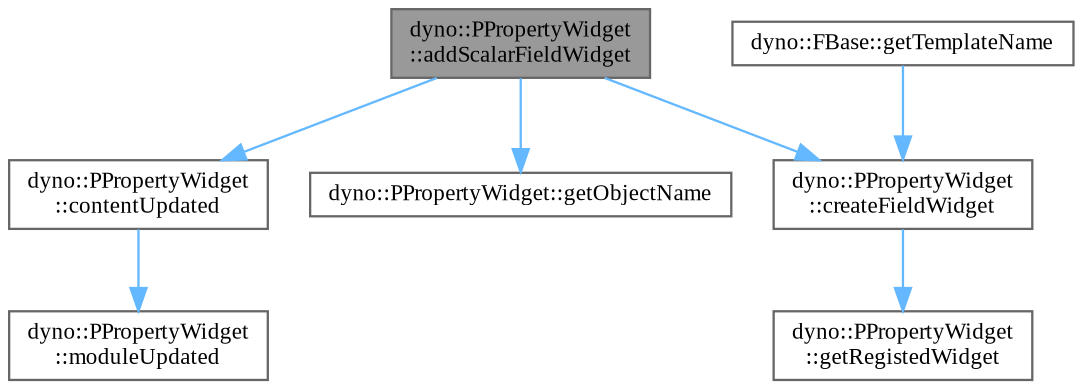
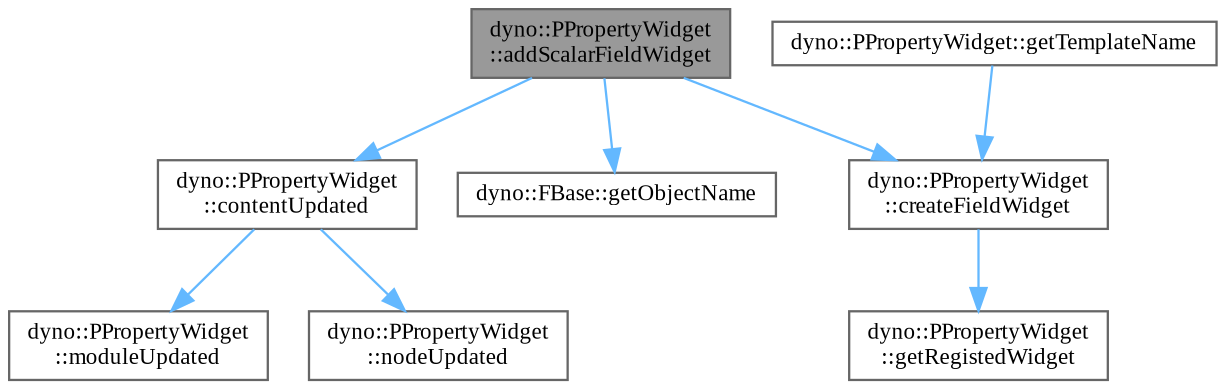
  digraph {
    fontname="Liberation Serif"
    rankdir=TB
    node [color=grey40 fillcolor=white fontname="Liberation Serif" fontsize=10 shape=box style=filled]
    edge [color=steelblue1 fontname="Liberation Serif" fontsize=10 labelfontname=Helvetica labelfontsize=10 style=solid]
    n1 [color=gray40 fillcolor=grey60 fontcolor=black height=0.2 label="dyno::PPropertyWidget\l::addScalarFieldWidget" width=0.4]
    n2 [height=0.2 label="dyno::PPropertyWidget\l::contentUpdated" width=0.4]
    n3 [height=0.2 label="dyno::PPropertyWidget\l::createFieldWidget" width=0.4]
-   n4 [height=0.2 label="dyno::PPropertyWidget::getObjectName" width=0.4]
+   n4 [height=0.2 label="dyno::FBase::getObjectName" width=0.4]
    n5 [height=0.2 label="dyno::PPropertyWidget\l::moduleUpdated" width=0.4]
+   n6 [height=0.2 label="dyno::PPropertyWidget\l::nodeUpdated" width=0.4]
    n7 [height=0.2 label="dyno::PPropertyWidget\l::getRegistedWidget" width=0.4]
-   n8 [height=0.2 label="dyno::FBase::getTemplateName" width=0.4]
+   n8 [height=0.2 label="dyno::PPropertyWidget::getTemplateName" width=0.4]
    n1 -> n2
    n1 -> n3
    n1 -> n4
    n2 -> n5
+   n2 -> n6
    n3 -> n7
    n8 -> n3
  }
